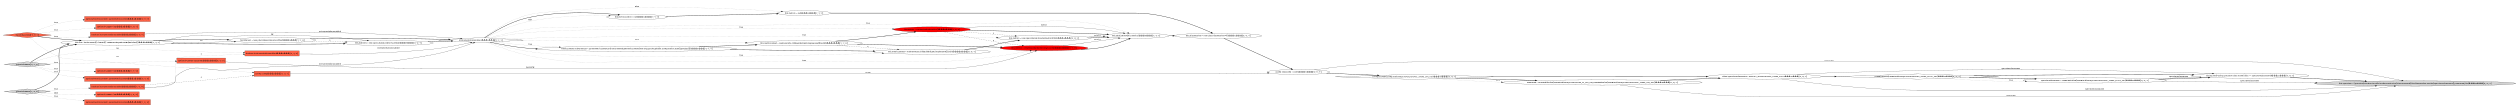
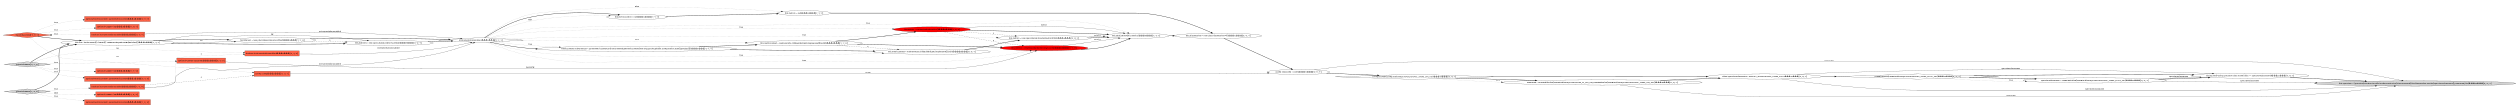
  digraph {
    fontname="Fira Sans"
    rankdir=LR
    node [fillcolor=white fontname="Fira Sans" shape=ellipse style=filled]
    edge [fontname="Fira Sans" style=bold]
    n1 [label="instrumentationEnabled@@@5@@@['1', '1', '1']" shape=diamond]
    n2 [label="this.addListener(this.metrics)@@@9@@@['1', '1', '1']"]
    n3 [label="this.metrics = new SpecCatalog.StandardMetrics(this)@@@8@@@['0', '0', '1']"]
    n4 [label="MetricContext realParentCtx = parentMetricContext.or(Instrumented.getMetricContext(new org.apache.gobblin.configuration.State(),getClass()))@@@6@@@['1', '1', '1']"]
    n5 [label="this.metrics = null@@@13@@@['1', '1', '1']"]
    n6 [label="this.metricContext = null@@@12@@@['1', '1', '1']"]
    n7 [label="this.metricContext = realParentCtx.childBuilder(.getSimpleName()).build()@@@7@@@['1', '1', '0']"]
    n8 [label="this.metricContext = realParentCtx.childBuilder(.getSimpleName()).build()@@@7@@@['0', '0', '1']"]
    n9 [fillcolor=red label="this.metrics = createStandardMetrics(sysConfig)@@@8@@@['0', '1', '0']"]
    n10 [fillcolor=red label="this.metrics = createStandardMetrics()@@@8@@@['1', '0', '0']"]
    n11 [label="this.aliasResolver = new ClassAliasResolver<>()@@@15@@@['0', '0', '1']"]
    n12 [label="newConfig = config.withValue(ConfigurationKeys.SPECSTORE_FS_DIR_KEY,config.getValue(ConfigurationKeys.TOPOLOGYSPEC_STORE_DIR_KEY))@@@19@@@['0', '0', '1']"]
    n13 [fillcolor=lightgray label="this.specStore = (SpecStore)ConstructorUtils.invokeConstructor(Class.forName(this.aliasResolver.resolve(specStoreClassName)),newConfig,this)@@@26@@@['0', '0', '1']"]
    n14 [label="String specStoreClassName = DEFAULT_TOPOLOGYSPEC_STORE_CLASS@@@21@@@['0', '0', '1']"]
    n15 [label="this.log.info(\"Using SpecStore class name/alias \" + specStoreClassName)@@@25@@@['0', '0', '1']"]
    n16 [label="config.hasPath(ConfigurationKeys.TOPOLOGYSPEC_STORE_CLASS_KEY)@@@22@@@['0', '0', '1']" shape=diamond]
    n17 [label="specStoreClassName = config.getString(ConfigurationKeys.TOPOLOGYSPEC_STORE_CLASS_KEY)@@@23@@@['0', '0', '1']"]
    n18 [label="Config newConfig = config@@@17@@@['0', '0', '1']"]
    n19 [fillcolor=tomato label="Optional<Config> sysConfig@@@2@@@['0', '1', '0']" shape=box]
    n20 [label="this.listeners = new JobCatalogListenersList(log)@@@4@@@['1', '1', '0']"]
    n21 [label="this.listeners = new SpecCatalogListenersList(log)@@@4@@@['0', '0', '1']"]
    n22 [fillcolor=tomato label="Config config@@@2@@@['0', '0', '1']" shape=box]
    n23 [label="config.hasPath(ConfigurationKeys.TOPOLOGYSPEC_STORE_DIR_KEY)@@@18@@@['0', '0', '1']" shape=diamond]
    n24 [fillcolor=tomato label="Optional<MetricContext> parentMetricContext@@@2@@@['0', '0', '1']" shape=box]
    n25 [fillcolor=tomato label="boolean instrumentationEnabled@@@2@@@['0', '1', '0']" shape=box]
    n26 [fillcolor=tomato label="TopologyCatalog['0', '0', '1']" shape=diamond]
    n27 [fillcolor=tomato label="Optional<Logger> log@@@2@@@['0', '0', '1']" shape=box]
    n28 [fillcolor=tomato label="boolean instrumentationEnabled@@@2@@@['0', '0', '1']" shape=box]
    n29 [label="this.log = log.isPresent()? log.get(): LoggerFactory.getLogger(getClass())@@@3@@@['1', '1', '1']"]
    n30 [fillcolor=tomato label="Optional<Logger> log@@@2@@@['1', '0', '0']" shape=box]
    n31 [fillcolor=tomato label="boolean instrumentationEnabled@@@2@@@['1', '0', '0']" shape=box]
    n32 [fillcolor=tomato label="Optional<MetricContext> parentMetricContext@@@2@@@['1', '0', '0']" shape=box]
    n33 [fillcolor=lightgray label="JobCatalogBase['0', '1', '0']" shape=diamond]
    n34 [fillcolor=tomato label="Optional<Logger> log@@@2@@@['0', '1', '0']" shape=box]
    n35 [fillcolor=tomato label="Optional<MetricContext> parentMetricContext@@@2@@@['0', '1', '0']" shape=box]
    n36 [fillcolor=lightgray label="JobCatalogBase['1', '0', '0']" shape=diamond]
    n1 -> n2 [label=true style=dotted]
    n1 -> n3 [label=true style=dotted]
    n1 -> n4
    n1 -> n4 [label=true style=dotted]
    n1 -> n5 [label=false style=dotted]
    n1 -> n6 [label=false style=dotted]
    n1 -> n6
    n1 -> n7 [label=true style=dotted]
    n1 -> n8 [label=true style=dotted]
    n1 -> n9 [label=true style=dotted]
    n1 -> n10 [label=true style=dotted]
    n2 -> n11
    n3 -> n2 [label=metrics style=solid]
    n3 -> n2
    n4 -> n7
    n4 -> n8
    n5 -> n11
    n6 -> n5
    n7 -> n8 [label=0 style=dashed]
    n7 -> n9
    n7 -> n10
    n8 -> n3
    n9 -> n2
    n9 -> n2 [label=metrics style=solid]
    n10 -> n2 [label=metrics style=solid]
    n10 -> n2
    n10 -> n3 [label=0 style=dashed]
    n10 -> n9 [label=0 style=dashed]
    n11 -> n18
    n12 -> n13 [label=newConfig style=solid]
    n12 -> n14
    n14 -> n13 [label=specStoreClassName style=solid]
    n14 -> n15 [label=specStoreClassName style=solid]
    n14 -> n16
    n15 -> n13
    n16 -> n15
    n16 -> n17
    n16 -> n17 [label=true style=dotted]
    n17 -> n13 [label=specStoreClassName style=solid]
    n17 -> n15
    n17 -> n15 [label=specStoreClassName style=solid]
    n18 -> n13 [label=newConfig style=solid]
    n18 -> n23
    n19 -> n9 [label=sysConfig style=solid]
    n20 -> n1
    n20 -> n21 [label=0 style=dashed]
    n21 -> n1
    n22 -> n18 [label=config style=solid]
    n23 -> n12
    n23 -> n12 [label=true style=dotted]
    n23 -> n14
    n25 -> n1 [label=instrumentationEnabled style=solid]
    n26 -> n22 [label=true style=dotted]
    n26 -> n24 [label=true style=dotted]
    n26 -> n27 [label=true style=dotted]
-   n26 -> n28 [label=true style=dotted]
+   n28 -> n26 [label=true style=dotted]
    n26 -> n29
    n28 -> n1 [label=instrumentationEnabled style=solid]
    n29 -> n20 [label=log style=solid]
    n29 -> n20
    n29 -> n21 [label=log style=solid]
    n29 -> n21
    n31 -> n1 [label=instrumentationEnabled style=solid]
    n31 -> n22 [label=0 style=dashed]
    n31 -> n25 [label=0 style=dotted]
    n33 -> n19 [label=true style=dotted]
    n33 -> n25 [label=true style=dotted]
    n33 -> n29
    n33 -> n34 [label=true style=dotted]
    n33 -> n35 [label=true style=dotted]
    n36 -> n29
    n36 -> n30 [label=false style=dotted]
    n36 -> n31 [label=true style=dotted]
    n36 -> n32 [label=true style=dotted]
  }
